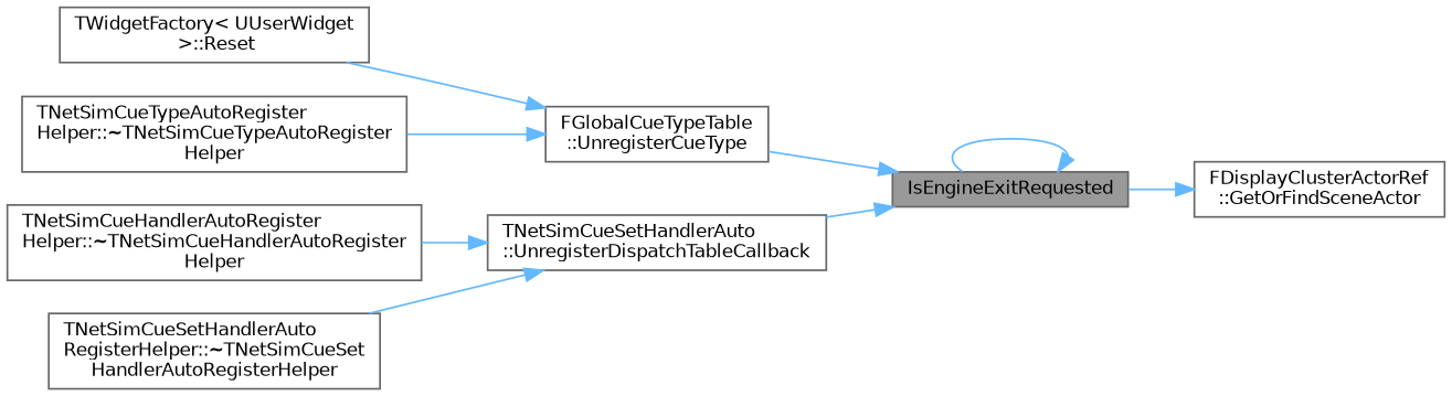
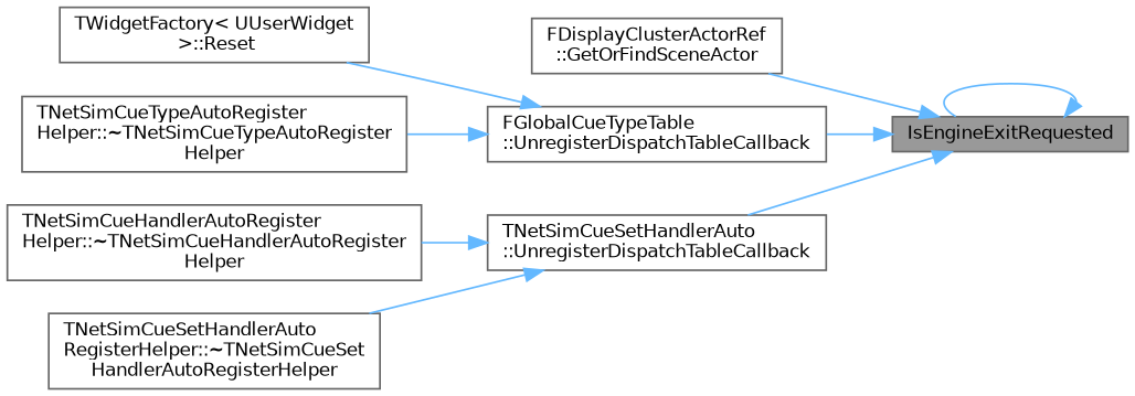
  digraph {
    rankdir=RL
    node [color=grey40 fillcolor=white fontname=Helvetica fontsize=10 shape=box style=filled]
    edge [color=steelblue1 dir=back fontname=Helvetica fontsize=10 labelfontname=Helvetica labelfontsize=10 style=solid]
    n1 [color=gray40 fillcolor=grey60 fontcolor=black height=0.2 label=IsEngineExitRequested width=0.4]
    n2 [height=0.2 label="FDisplayClusterActorRef\l::GetOrFindSceneActor" width=0.4]
-   n3 [height=0.2 label="FGlobalCueTypeTable\l::UnregisterCueType" width=0.4]
+   n3 [height=0.2 label="FGlobalCueTypeTable\l::UnregisterDispatchTableCallback" width=0.4]
    n4 [height=0.2 label="TNetSimCueSetHandlerAuto\l::UnregisterDispatchTableCallback" width=0.4]
    n5 [height=0.2 label="TWidgetFactory\< UUserWidget\l \>::Reset" width=0.4]
    n6 [height=0.2 label="TNetSimCueTypeAutoRegister\lHelper::~TNetSimCueTypeAutoRegister\lHelper" width=0.4]
    n7 [height=0.2 label="TNetSimCueHandlerAutoRegister\lHelper::~TNetSimCueHandlerAutoRegister\lHelper" width=0.4]
    n8 [height=0.2 label="TNetSimCueSetHandlerAuto\lRegisterHelper::~TNetSimCueSet\lHandlerAutoRegisterHelper" width=0.4]
    n1 -> n1
-   n2 -> n1
+   n1 -> n2
    n1 -> n3
    n1 -> n4
    n3 -> n5
    n3 -> n6
    n4 -> n7
    n4 -> n8
  }
